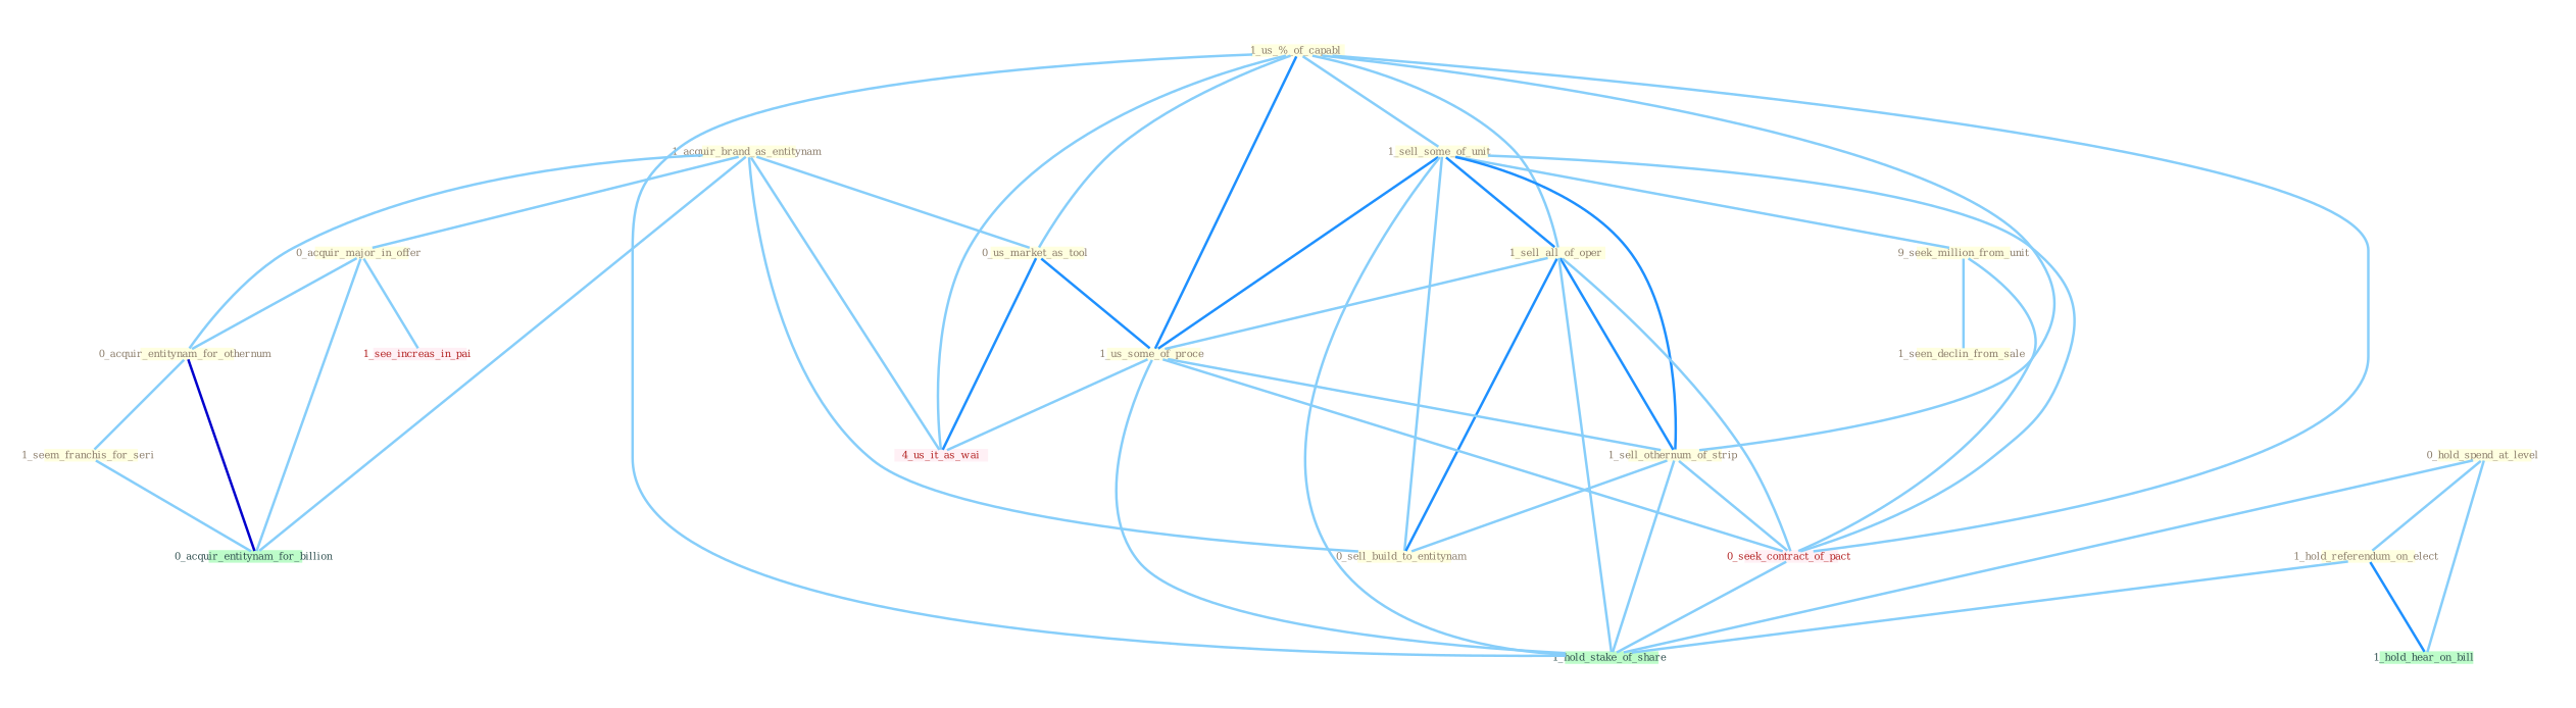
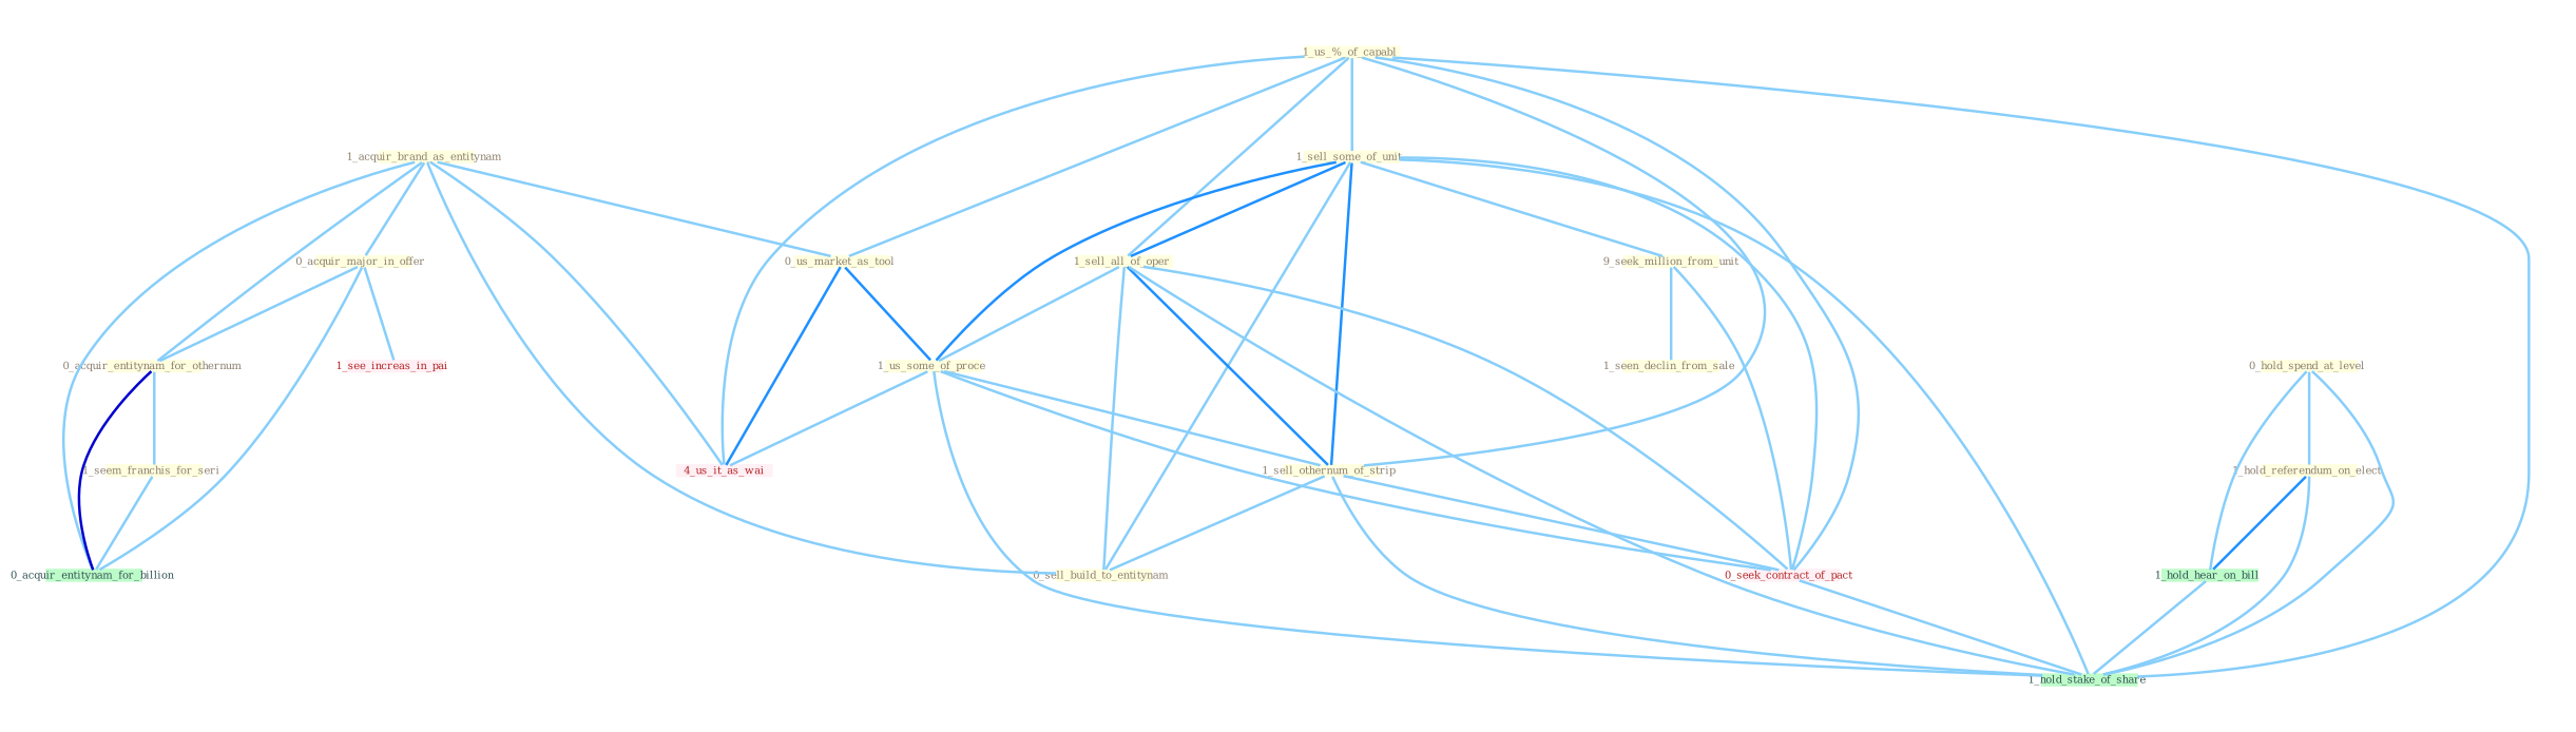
  graph {
    node [color="#ffffe0" fixedsize=true fontcolor="#8b7d6b" fontsize=4 shape=polygon style=filled]
    edge [color="#87cefa" w=1]
    "1_acquir_brand_as_entitynam " [height=.06 width=.5]
    "1_us_%_of_capabl " [height=.06 width=.5]
    "1_sell_some_of_unit " [height=.06 width=.5]
    "0_acquir_major_in_offer " [height=.06 width=.5]
    "0_hold_spend_at_level " [height=.06 width=.5]
    n6 [height=.06 label="9_seek_million_from_unit" width=.5]
    "0_us_market_as_tool " [height=.06 width=.5]
    "1_sell_all_of_oper " [height=.06 width=.5]
    "1_us_some_of_proce " [height=.06 width=.5]
    "1_sell_othernum_of_strip " [height=.06 width=.5]
    "0_acquir_entitynam_for_othernum " [height=.06 width=.5]
    "1_seem_franchis_for_seri " [height=.06 width=.5]
    "0_sell_build_to_entitynam " [height=.06 width=.5]
    "1_seen_declin_from_sale " [height=.06 width=.5]
    "1_hold_referendum_on_elect " [height=.06 width=.5]
    "0_seek_contract_of_pact " [color="#fff0f5" fontcolor="#b22222" height=.06 width=.5]
    n17 [color="#fff0f5" fontcolor="#b22222" height=.06 label="4_us_it_as_wai" width=.5]
    "1_see_increas_in_pai " [color="#fff0f5" fontcolor="#b22222" height=.06 width=.5]
    "0_acquir_entitynam_for_billion " [color="#BDFCC9" fontcolor="#2f4f4f" height=.06 width=.5]
    "1_hold_stake_of_share " [color="#BDFCC9" fontcolor="#2f4f4f" height=.06 width=.5]
    "1_hold_hear_on_bill " [color="#BDFCC9" fontcolor="#2f4f4f" height=.06 width=.5]
    subgraph sub_1 {
      "1_acquir_brand_as_entitynam "
      "1_us_%_of_capabl "
      "1_sell_some_of_unit "
      "0_acquir_major_in_offer "
      "0_hold_spend_at_level "
      n6
      "0_us_market_as_tool "
      "1_sell_all_of_oper "
      "1_us_some_of_proce "
      "1_sell_othernum_of_strip "
      "0_acquir_entitynam_for_othernum "
      "1_seem_franchis_for_seri "
      "0_sell_build_to_entitynam "
      "1_seen_declin_from_sale "
      "1_hold_referendum_on_elect "
    }
    subgraph sub_2 {
      "0_seek_contract_of_pact "
      n17
      "1_see_increas_in_pai "
    }
    "1_acquir_brand_as_entitynam " -- "0_acquir_major_in_offer "
    "1_acquir_brand_as_entitynam " -- "0_us_market_as_tool "
    "1_acquir_brand_as_entitynam " -- "0_acquir_entitynam_for_othernum "
    "1_acquir_brand_as_entitynam " -- "0_sell_build_to_entitynam "
    "1_acquir_brand_as_entitynam " -- n17
    "1_acquir_brand_as_entitynam " -- "0_acquir_entitynam_for_billion "
    "1_us_%_of_capabl " -- "1_sell_some_of_unit "
    "1_us_%_of_capabl " -- "0_us_market_as_tool "
    "1_us_%_of_capabl " -- "1_sell_all_of_oper "
-   "1_us_%_of_capabl " -- "1_us_some_of_proce " [color="#1e90ff" w=2]
    "1_us_%_of_capabl " -- "1_sell_othernum_of_strip "
    "1_us_%_of_capabl " -- "0_seek_contract_of_pact "
    "1_us_%_of_capabl " -- n17
    "1_us_%_of_capabl " -- "1_hold_stake_of_share "
    "1_sell_some_of_unit " -- n6
    "1_sell_some_of_unit " -- "1_sell_all_of_oper " [color="#1e90ff" w=2]
    "1_sell_some_of_unit " -- "1_us_some_of_proce " [color="#1e90ff" w=2]
    "1_sell_some_of_unit " -- "1_sell_othernum_of_strip " [color="#1e90ff" w=2]
    "1_sell_some_of_unit " -- "0_sell_build_to_entitynam "
    "1_sell_some_of_unit " -- "0_seek_contract_of_pact "
    "1_sell_some_of_unit " -- "1_hold_stake_of_share "
    "0_acquir_major_in_offer " -- "0_acquir_entitynam_for_othernum "
    "0_acquir_major_in_offer " -- "1_see_increas_in_pai "
    "0_acquir_major_in_offer " -- "0_acquir_entitynam_for_billion "
    "0_hold_spend_at_level " -- "1_hold_referendum_on_elect "
    "0_hold_spend_at_level " -- "1_hold_stake_of_share "
    "0_hold_spend_at_level " -- "1_hold_hear_on_bill "
    n6 -- "1_seen_declin_from_sale "
    n6 -- "0_seek_contract_of_pact "
    "0_us_market_as_tool " -- "1_us_some_of_proce " [color="#1e90ff"]
    "0_us_market_as_tool " -- n17 [color="#1e90ff" w=2]
    "1_sell_all_of_oper " -- "1_us_some_of_proce "
    "1_sell_all_of_oper " -- "1_sell_othernum_of_strip " [color="#1e90ff" w=2]
-   "1_sell_all_of_oper " -- "0_sell_build_to_entitynam " [color="#1e90ff"]
+   "1_sell_all_of_oper " -- "0_sell_build_to_entitynam "
    "1_sell_all_of_oper " -- "0_seek_contract_of_pact "
    "1_sell_all_of_oper " -- "1_hold_stake_of_share "
    "1_us_some_of_proce " -- "1_sell_othernum_of_strip "
    "1_us_some_of_proce " -- "0_seek_contract_of_pact "
    "1_us_some_of_proce " -- n17
    "1_us_some_of_proce " -- "1_hold_stake_of_share "
    "1_sell_othernum_of_strip " -- "0_sell_build_to_entitynam "
    "1_sell_othernum_of_strip " -- "0_seek_contract_of_pact "
    "1_sell_othernum_of_strip " -- "1_hold_stake_of_share "
    "0_acquir_entitynam_for_othernum " -- "1_seem_franchis_for_seri "
    "0_acquir_entitynam_for_othernum " -- "0_acquir_entitynam_for_billion " [color="#0000cd" w=3]
    "1_seem_franchis_for_seri " -- "0_acquir_entitynam_for_billion "
    "1_hold_referendum_on_elect " -- "1_hold_stake_of_share "
    "1_hold_referendum_on_elect " -- "1_hold_hear_on_bill " [color="#1e90ff" w=2]
    "0_seek_contract_of_pact " -- "1_hold_stake_of_share "
+   "1_hold_hear_on_bill " -- "1_hold_stake_of_share "
  }
